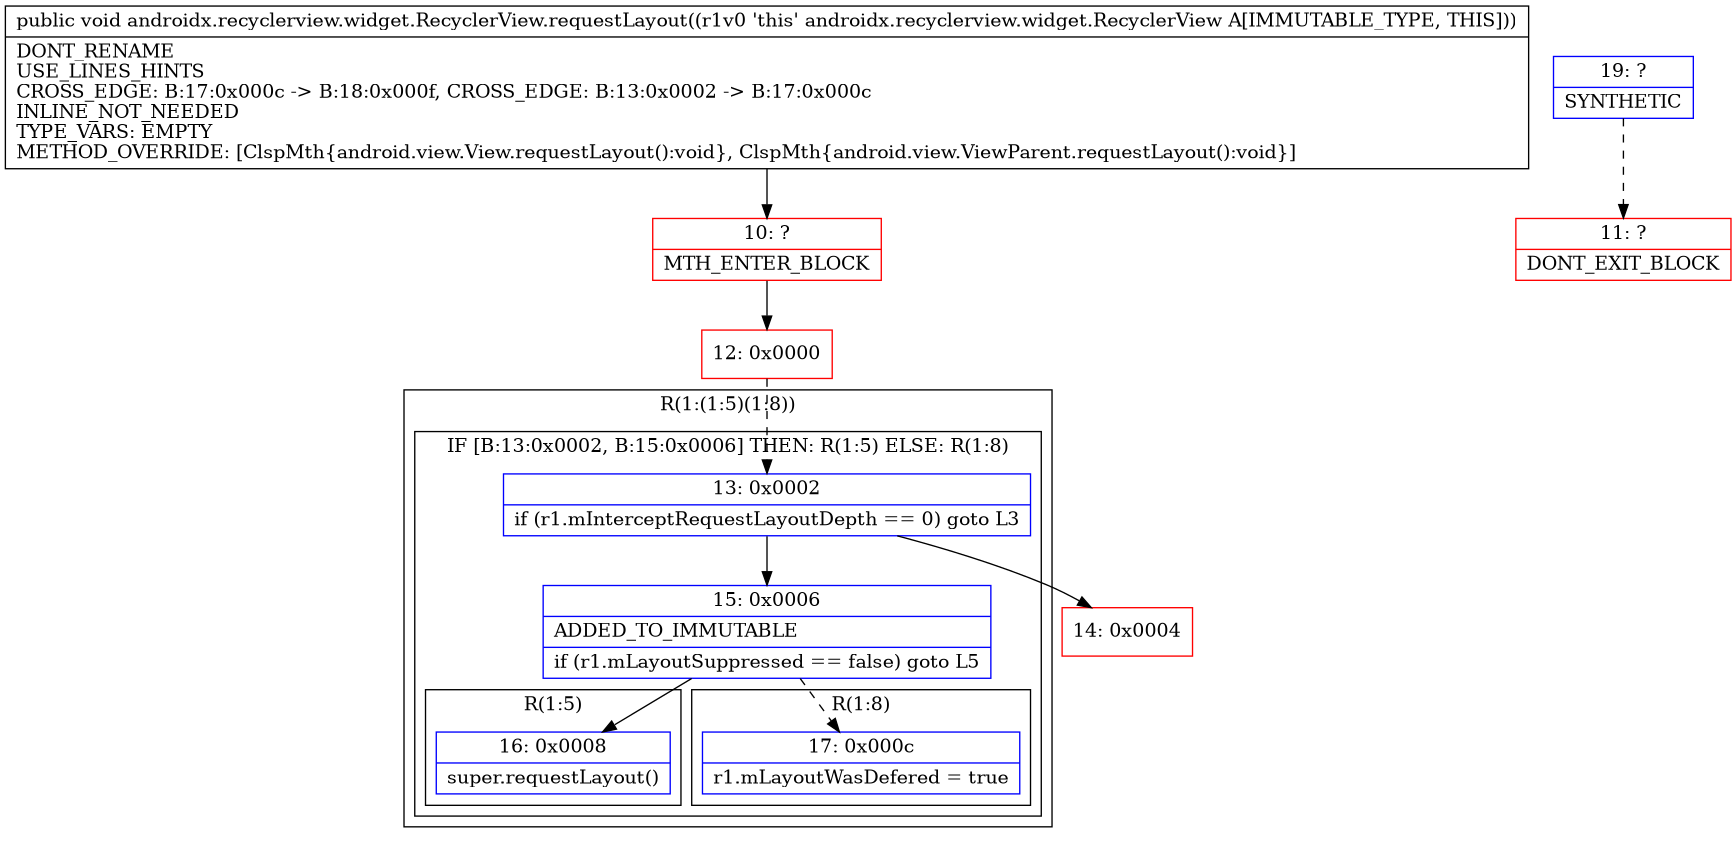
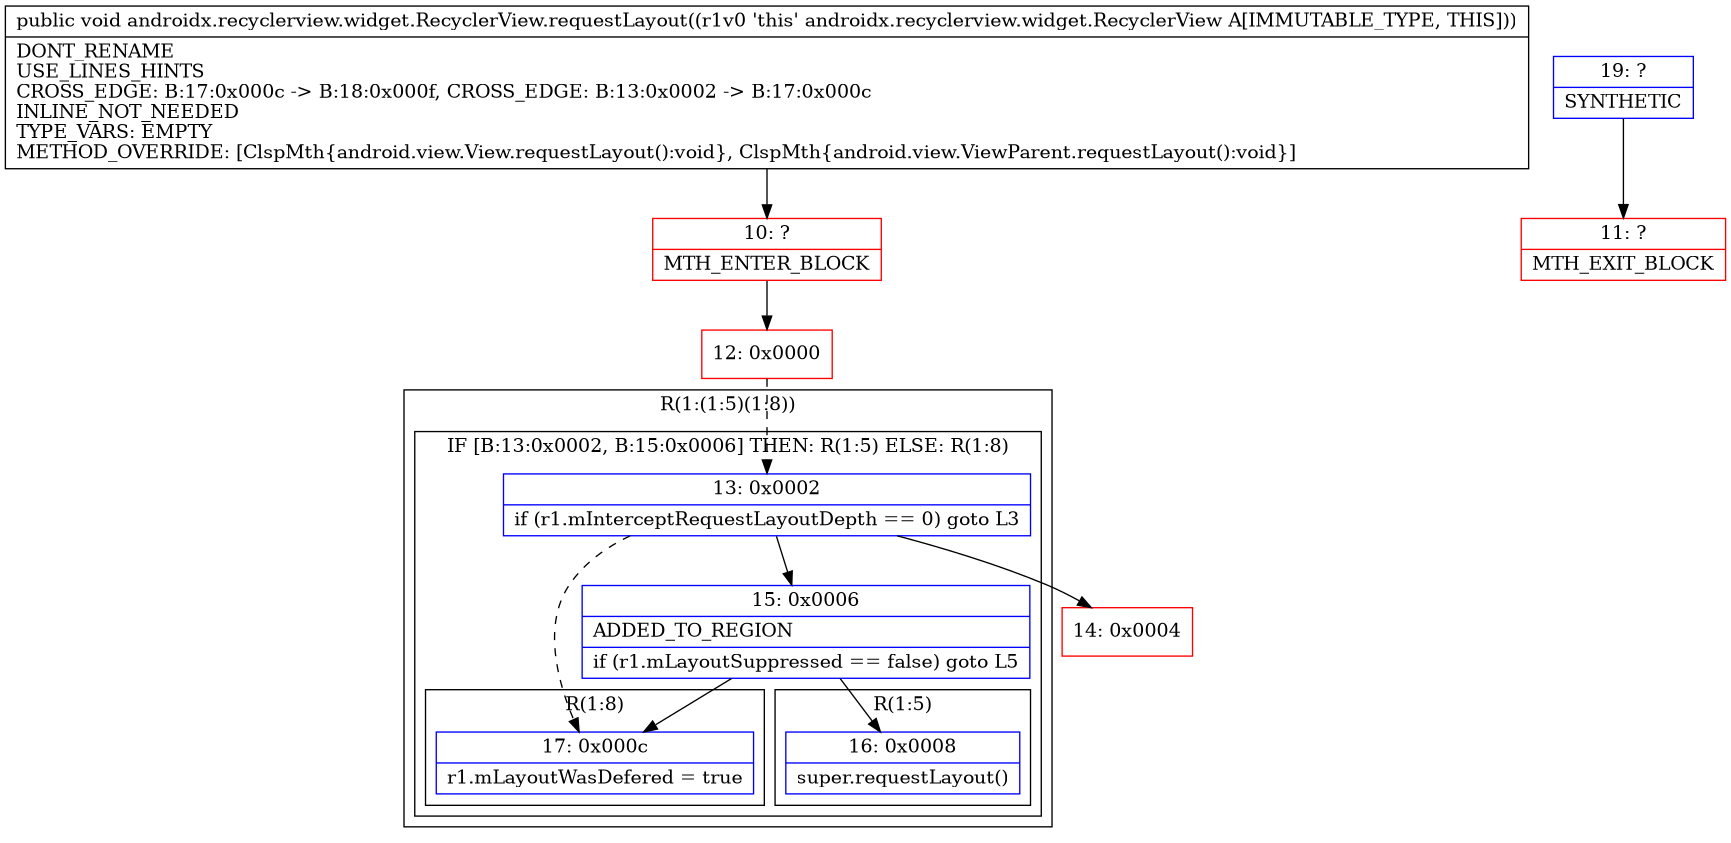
  digraph {
    node [color=blue shape=record]
    n1 [label="{16\:\ 0x0008|super.requestLayout()\l}"]
    n2 [label="{17\:\ 0x000c|r1.mLayoutWasDefered = true\l}"]
    n3 [label="{13\:\ 0x0002|if (r1.mInterceptRequestLayoutDepth == 0) goto L3\l}"]
-   n4 [label="{15\:\ 0x0006|ADDED_TO_IMMUTABLE\l|if (r1.mLayoutSuppressed == false) goto L5\l}"]
+   n4 [label="{15\:\ 0x0006|ADDED_TO_REGION\l|if (r1.mLayoutSuppressed == false) goto L5\l}"]
    n5 [color=red label="{14\:\ 0x0004}"]
    n6 [label="{19\:\ ?|SYNTHETIC\l}"]
-   n7 [color=red label="{11\:\ ?|DONT_EXIT_BLOCK\l}"]
+   n7 [color=red label="{11\:\ ?|MTH_EXIT_BLOCK\l}"]
    n8 [color=red label="{10\:\ ?|MTH_ENTER_BLOCK\l}"]
    n9 [color=red label="{12\:\ 0x0000}"]
    n10 [label="{public void androidx.recyclerview.widget.RecyclerView.requestLayout((r1v0 'this' androidx.recyclerview.widget.RecyclerView A[IMMUTABLE_TYPE, THIS]))  | DONT_RENAME\lUSE_LINES_HINTS\lCROSS_EDGE: B:17:0x000c \-\> B:18:0x000f, CROSS_EDGE: B:13:0x0002 \-\> B:17:0x000c\lINLINE_NOT_NEEDED\lTYPE_VARS: EMPTY\lMETHOD_OVERRIDE: [ClspMth\{android.view.View.requestLayout():void\}, ClspMth\{android.view.ViewParent.requestLayout():void\}]\l}" color=""]
    subgraph cluster_1 {
      label="R(1:(1:5)(1:8))"
      subgraph cluster_2 {
        label="IF [B:13:0x0002, B:15:0x0006] THEN: R(1:5) ELSE: R(1:8)"
        n3
        n4
        subgraph cluster_3 {
          label="R(1:5)"
          n1
        }
        subgraph cluster_4 {
          label="R(1:8)"
          n2
        }
      }
    }
+   n3 -> n2 [style=dashed]
    n3 -> n4
    n3 -> n5
    n4 -> n1
-   n4 -> n2 [style=dashed]
-   n6 -> n7 [style=dashed]
+   n4 -> n2 [style=solid]
+   n6 -> n7
    n8 -> n9
    n9 -> n3 [style=dashed]
    n10 -> n8
  }
